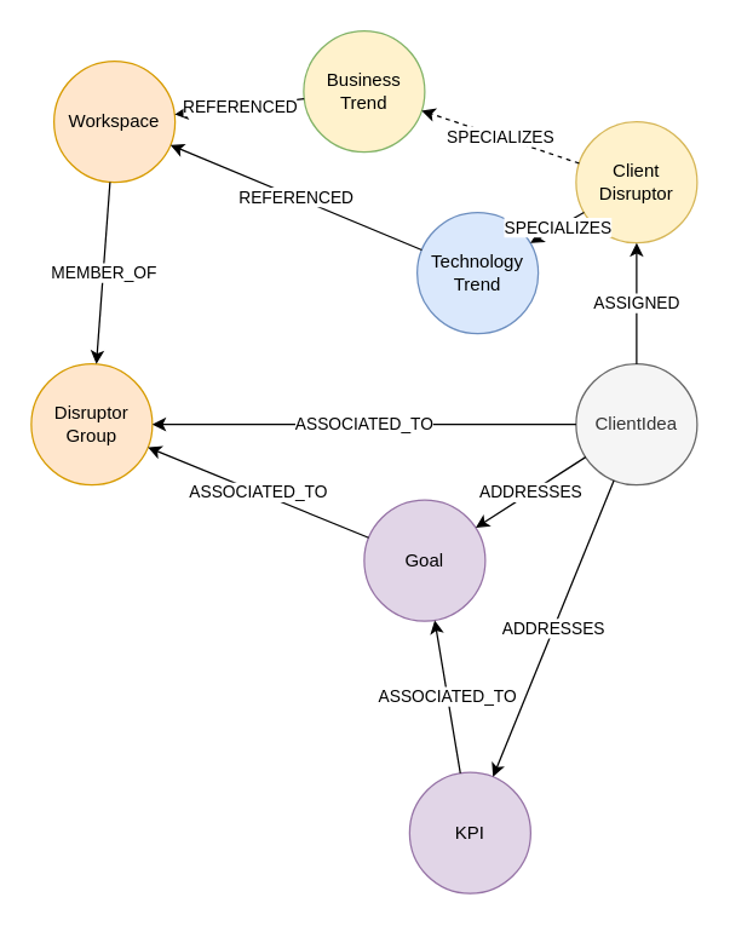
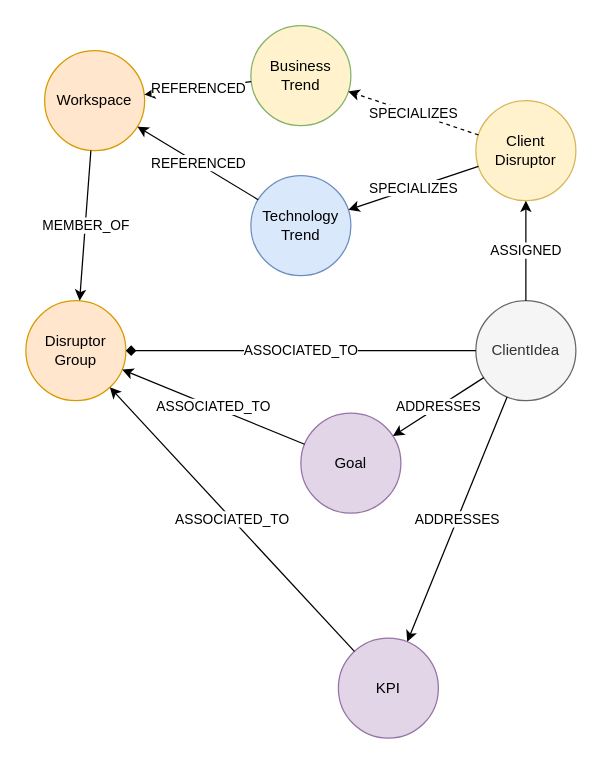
  <mxCell id="0" />
  <mxCell id="1" parent="0" />
  <mxCell id="2" value="Disruptor&lt;br&gt;Group" style="ellipse;whiteSpace=wrap;html=1;aspect=fixed;fillColor=#ffe6cc;strokeColor=#d79b00;" vertex="1" parent="1"><mxGeometry x="20" y="240" width="80" height="80" as="geometry" /></mxCell>
  <mxCell id="3" value="ClientIdea" style="ellipse;whiteSpace=wrap;html=1;aspect=fixed;fillColor=#f5f5f5;strokeColor=#666666;fontColor=#333333;" vertex="1" parent="1"><mxGeometry x="380" y="240" width="80" height="80" as="geometry" /></mxCell>
  <mxCell id="4" value="Workspace" style="ellipse;whiteSpace=wrap;html=1;aspect=fixed;fillColor=#ffe6cc;strokeColor=#d79b00;" vertex="1" parent="1"><mxGeometry x="35" y="40" width="80" height="80" as="geometry" /></mxCell>
  <mxCell id="5" value="Business&lt;br&gt;Trend" style="ellipse;whiteSpace=wrap;html=1;aspect=fixed;fillColor=#fff2cc;strokeColor=#82b366;" vertex="1" parent="1"><mxGeometry x="200" y="20" width="80" height="80" as="geometry" /></mxCell>
- <mxCell id="6" value="Technology&lt;br&gt;Trend" style="ellipse;whiteSpace=wrap;html=1;aspect=fixed;fillColor=#dae8fc;strokeColor=#6c8ebf;" vertex="1" parent="1"><mxGeometry x="275" y="140" width="80" height="80" as="geometry" /></mxCell>
+ <mxCell id="6" value="Technology&lt;br&gt;Trend" style="ellipse;whiteSpace=wrap;html=1;aspect=fixed;fillColor=#dae8fc;strokeColor=#6c8ebf;" vertex="1" parent="1"><mxGeometry x="200" y="140" width="80" height="80" as="geometry" /></mxCell>
  <mxCell id="7" value="Client&lt;br&gt;Disruptor" style="ellipse;whiteSpace=wrap;html=1;aspect=fixed;fillColor=#fff2cc;strokeColor=#d6b656;" vertex="1" parent="1"><mxGeometry x="380" y="80" width="80" height="80" as="geometry" /></mxCell>
  <mxCell id="8" value="KPI" style="ellipse;whiteSpace=wrap;html=1;aspect=fixed;fillColor=#e1d5e7;strokeColor=#9673a6;" vertex="1" parent="1"><mxGeometry x="270" y="510" width="80" height="80" as="geometry" /></mxCell>
  <mxCell id="9" value="Goal" style="ellipse;whiteSpace=wrap;html=1;aspect=fixed;fillColor=#e1d5e7;strokeColor=#9673a6;" vertex="1" parent="1"><mxGeometry x="240" y="330" width="80" height="80" as="geometry" /></mxCell>
- <mxCell id="10" value="ASSOCIATED_TO" style="endArrow=classic;html=1;" edge="1" parent="1" source="3" target="2"><mxGeometry width="50" height="50" relative="1" as="geometry"><mxPoint x="270" y="300" as="sourcePoint" /><mxPoint x="320" y="250" as="targetPoint" /></mxGeometry></mxCell>
+ <mxCell id="10" value="ASSOCIATED_TO" style="endArrow=diamond;html=1;" edge="1" parent="1" source="3" target="2"><mxGeometry width="50" height="50" relative="1" as="geometry"><mxPoint x="270" y="300" as="sourcePoint" /><mxPoint x="320" y="250" as="targetPoint" /></mxGeometry></mxCell>
  <mxCell id="11" value="ADDRESSES" style="endArrow=classic;html=1;" edge="1" parent="1" source="3" target="8"><mxGeometry width="50" height="50" relative="1" as="geometry"><mxPoint x="390" y="250" as="sourcePoint" /><mxPoint x="150" y="250" as="targetPoint" /></mxGeometry></mxCell>
  <mxCell id="12" value="ADDRESSES" style="endArrow=classic;html=1;" edge="1" parent="1" source="3" target="9"><mxGeometry width="50" height="50" relative="1" as="geometry"><mxPoint x="431.865" y="289.957" as="sourcePoint" /><mxPoint x="437.898" y="400.055" as="targetPoint" /></mxGeometry></mxCell>
  <mxCell id="13" value="ASSIGNED" style="endArrow=classic;html=1;" edge="1" parent="1" source="3" target="7"><mxGeometry width="50" height="50" relative="1" as="geometry"><mxPoint x="407.356" y="282.973" as="sourcePoint" /><mxPoint x="315.605" y="417" as="targetPoint" /></mxGeometry></mxCell>
  <mxCell id="14" value="ASSOCIATED_TO" style="endArrow=classic;html=1;" edge="1" parent="1" source="9" target="2"><mxGeometry width="50" height="50" relative="1" as="geometry"><mxPoint x="390" y="250" as="sourcePoint" /><mxPoint x="150" y="250" as="targetPoint" /></mxGeometry></mxCell>
- <mxCell id="15" value="ASSOCIATED_TO" style="endArrow=classic;html=1;" edge="1" parent="1" source="8" target="9"><mxGeometry width="50" height="50" relative="1" as="geometry"><mxPoint x="266.05" y="420.442" as="sourcePoint" /><mxPoint x="137.002" y="279.511" as="targetPoint" /></mxGeometry></mxCell>
+ <mxCell id="15" value="ASSOCIATED_TO" style="endArrow=classic;html=1;" edge="1" parent="1" source="8" target="2"><mxGeometry width="50" height="50" relative="1" as="geometry"><mxPoint x="266.05" y="420.442" as="sourcePoint" /><mxPoint x="137.002" y="279.511" as="targetPoint" /></mxGeometry></mxCell>
  <mxCell id="16" value="MEMBER_OF" style="endArrow=classic;html=1;" edge="1" parent="1" source="4" target="2"><mxGeometry width="50" height="50" relative="1" as="geometry"><mxPoint x="390.237" y="254.349" as="sourcePoint" /><mxPoint x="109.755" y="285.583" as="targetPoint" /></mxGeometry></mxCell>
  <mxCell id="17" value="REFERENCED" style="endArrow=classic;html=1;" edge="1" parent="1" source="6" target="4"><mxGeometry width="50" height="50" relative="1" as="geometry"><mxPoint x="206.02" y="-28.897" as="sourcePoint" /><mxPoint x="144.066" y="9.036" as="targetPoint" /></mxGeometry></mxCell>
  <mxCell id="18" value="REFERENCED" style="endArrow=classic;html=1;" edge="1" parent="1" source="5" target="4"><mxGeometry width="50" height="50" relative="1" as="geometry"><mxPoint x="206.02" y="88.897" as="sourcePoint" /><mxPoint x="144.066" y="50.964" as="targetPoint" /></mxGeometry></mxCell>
  <mxCell id="19" value="SPECIALIZES" style="endArrow=classic;html=1;dashed=1;" edge="1" parent="1" source="7" target="5"><mxGeometry width="50" height="50" relative="1" as="geometry"><mxPoint x="206.02" y="-28.897" as="sourcePoint" /><mxPoint x="144.066" y="9.036" as="targetPoint" /></mxGeometry></mxCell>
  <mxCell id="20" value="SPECIALIZES" style="endArrow=classic;html=1;" edge="1" parent="1" source="7" target="6"><mxGeometry width="50" height="50" relative="1" as="geometry"><mxPoint x="376.417" y="38.27" as="sourcePoint" /><mxPoint x="273.583" y="-28.27" as="targetPoint" /></mxGeometry></mxCell>
